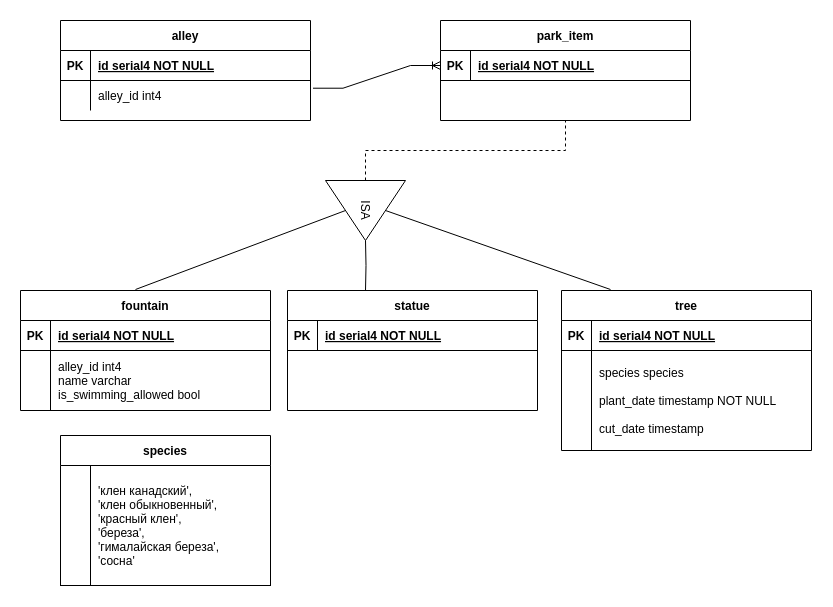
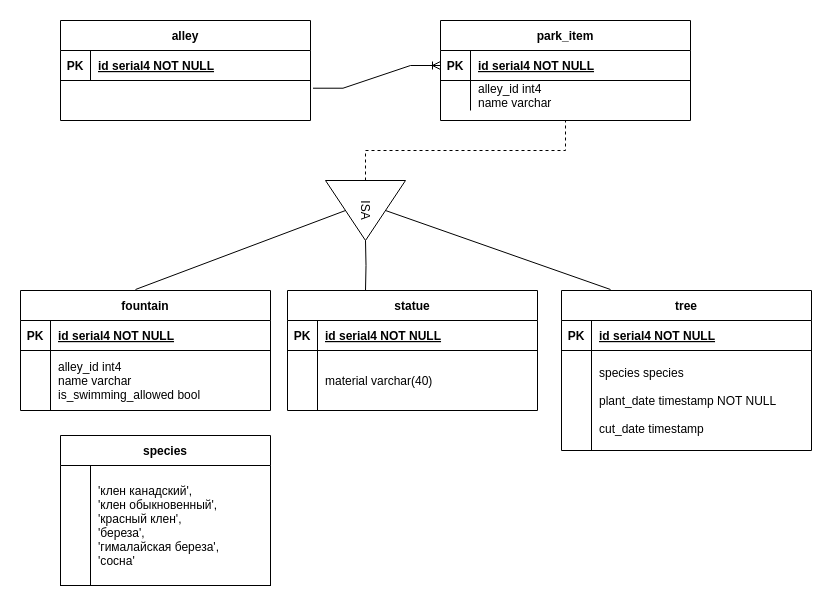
  <mxCell id="0" />
  <mxCell id="1" parent="0" />
  <mxCell id="2" value="park_item" style="shape=table;startSize=30;container=1;collapsible=1;childLayout=tableLayout;fixedRows=1;rowLines=0;fontStyle=1;align=center;resizeLast=1;" parent="1" vertex="1"><mxGeometry x="440" y="20" width="250" height="100" as="geometry" /></mxCell>
  <mxCell id="3" value="" style="shape=partialRectangle;collapsible=0;dropTarget=0;pointerEvents=0;fillColor=none;points=[[0,0.5],[1,0.5]];portConstraint=eastwest;top=0;left=0;right=0;bottom=1;" parent="2" vertex="1"><mxGeometry y="30" width="250" height="30" as="geometry" /></mxCell>
  <mxCell id="4" value="PK" style="shape=partialRectangle;overflow=hidden;connectable=0;fillColor=none;top=0;left=0;bottom=0;right=0;fontStyle=1;" parent="3" vertex="1"><mxGeometry width="30" height="30" as="geometry"><mxRectangle width="30" height="30" as="alternateBounds" /></mxGeometry></mxCell>
  <mxCell id="5" value="id serial4 NOT NULL" style="shape=partialRectangle;overflow=hidden;connectable=0;fillColor=none;top=0;left=0;bottom=0;right=0;align=left;spacingLeft=6;fontStyle=5;" parent="3" vertex="1"><mxGeometry x="30" width="220" height="30" as="geometry"><mxRectangle width="220" height="30" as="alternateBounds" /></mxGeometry></mxCell>
  <mxCell id="6" value="" style="shape=partialRectangle;collapsible=0;dropTarget=0;pointerEvents=0;fillColor=none;points=[[0,0.5],[1,0.5]];portConstraint=eastwest;top=0;left=0;right=0;bottom=0;" parent="2" vertex="1"><mxGeometry y="60" width="250" height="30" as="geometry" /></mxCell>
  <mxCell id="7" value="" style="shape=partialRectangle;overflow=hidden;connectable=0;fillColor=none;top=0;left=0;bottom=0;right=0;" parent="6" vertex="1"><mxGeometry width="30" height="30" as="geometry"><mxRectangle width="30" height="30" as="alternateBounds" /></mxGeometry></mxCell>
+ <mxCell id="8" value="alley_id int4&#10;name varchar" style="shape=partialRectangle;overflow=hidden;connectable=0;fillColor=none;top=0;left=0;bottom=0;right=0;align=left;spacingLeft=6;" parent="6" vertex="1"><mxGeometry x="30" width="220" height="30" as="geometry"><mxRectangle width="220" height="30" as="alternateBounds" /></mxGeometry></mxCell>
  <mxCell id="9" style="rounded=0;orthogonalLoop=1;jettySize=auto;html=1;exitX=0.5;exitY=0;exitDx=0;exitDy=0;entryX=0.5;entryY=1;entryDx=0;entryDy=0;endArrow=none;endFill=0;" edge="1" parent="1" target="11"><mxGeometry relative="1" as="geometry"><mxPoint x="135" y="289" as="sourcePoint" /></mxGeometry></mxCell>
  <mxCell id="10" value="" style="edgeStyle=orthogonalEdgeStyle;rounded=0;orthogonalLoop=1;jettySize=auto;html=1;entryX=0.5;entryY=1;entryDx=0;entryDy=0;endArrow=none;endFill=0;dashed=1;" edge="1" parent="1" source="11" target="2"><mxGeometry relative="1" as="geometry"><Array as="points"><mxPoint x="365" y="150" /><mxPoint x="565" y="150" /></Array></mxGeometry></mxCell>
  <mxCell id="11" value="ISA" style="triangle;whiteSpace=wrap;html=1;rotation=90;textDirection=rtl;labelBackgroundColor=none;" vertex="1" parent="1"><mxGeometry x="335" y="170" width="60" height="80" as="geometry" /></mxCell>
  <mxCell id="12" style="edgeStyle=orthogonalEdgeStyle;rounded=0;orthogonalLoop=1;jettySize=auto;html=1;exitX=0.5;exitY=0;exitDx=0;exitDy=0;entryX=1;entryY=0.5;entryDx=0;entryDy=0;endArrow=none;endFill=0;" edge="1" parent="1" target="11"><mxGeometry relative="1" as="geometry"><mxPoint x="365" y="290" as="sourcePoint" /></mxGeometry></mxCell>
  <mxCell id="13" style="rounded=0;orthogonalLoop=1;jettySize=auto;html=1;exitX=0.5;exitY=0;exitDx=0;exitDy=0;entryX=0.5;entryY=0;entryDx=0;entryDy=0;endArrow=none;endFill=0;" edge="1" parent="1" target="11"><mxGeometry relative="1" as="geometry"><mxPoint x="610" y="289" as="sourcePoint" /><mxPoint x="355" y="220" as="targetPoint" /></mxGeometry></mxCell>
  <mxCell id="14" value="alley" style="shape=table;startSize=30;container=1;collapsible=1;childLayout=tableLayout;fixedRows=1;rowLines=0;fontStyle=1;align=center;resizeLast=1;" vertex="1" parent="1"><mxGeometry x="60" y="20" width="250" height="100" as="geometry" /></mxCell>
  <mxCell id="15" value="" style="shape=partialRectangle;collapsible=0;dropTarget=0;pointerEvents=0;fillColor=none;points=[[0,0.5],[1,0.5]];portConstraint=eastwest;top=0;left=0;right=0;bottom=1;" vertex="1" parent="14"><mxGeometry y="30" width="250" height="30" as="geometry" /></mxCell>
  <mxCell id="16" value="PK" style="shape=partialRectangle;overflow=hidden;connectable=0;fillColor=none;top=0;left=0;bottom=0;right=0;fontStyle=1;" vertex="1" parent="15"><mxGeometry width="30" height="30" as="geometry"><mxRectangle width="30" height="30" as="alternateBounds" /></mxGeometry></mxCell>
  <mxCell id="17" value="id serial4 NOT NULL" style="shape=partialRectangle;overflow=hidden;connectable=0;fillColor=none;top=0;left=0;bottom=0;right=0;align=left;spacingLeft=6;fontStyle=5;" vertex="1" parent="15"><mxGeometry x="30" width="220" height="30" as="geometry"><mxRectangle width="220" height="30" as="alternateBounds" /></mxGeometry></mxCell>
  <mxCell id="18" value="" style="shape=partialRectangle;collapsible=0;dropTarget=0;pointerEvents=0;fillColor=none;points=[[0,0.5],[1,0.5]];portConstraint=eastwest;top=0;left=0;right=0;bottom=0;" vertex="1" parent="14"><mxGeometry y="60" width="250" height="30" as="geometry" /></mxCell>
  <mxCell id="19" value="" style="shape=partialRectangle;overflow=hidden;connectable=0;fillColor=none;top=0;left=0;bottom=0;right=0;" vertex="1" parent="18"><mxGeometry width="30" height="30" as="geometry"><mxRectangle width="30" height="30" as="alternateBounds" /></mxGeometry></mxCell>
- <mxCell id="20" value="alley_id int4" style="shape=partialRectangle;overflow=hidden;connectable=0;fillColor=none;top=0;left=0;bottom=0;right=0;align=left;spacingLeft=6;" vertex="1" parent="18"><mxGeometry x="30" width="220" height="30" as="geometry"><mxRectangle width="220" height="30" as="alternateBounds" /></mxGeometry></mxCell>
  <mxCell id="21" value="" style="edgeStyle=entityRelationEdgeStyle;fontSize=12;html=1;endArrow=ERoneToMany;rounded=0;exitX=1.01;exitY=0.257;exitDx=0;exitDy=0;exitPerimeter=0;entryX=0;entryY=0.5;entryDx=0;entryDy=0;" edge="1" parent="1" source="18" target="3"><mxGeometry width="100" height="100" relative="1" as="geometry"><mxPoint x="300" y="200" as="sourcePoint" /><mxPoint x="418" y="76" as="targetPoint" /></mxGeometry></mxCell>
  <mxCell id="22" value="species" style="shape=table;startSize=30;container=1;collapsible=1;childLayout=tableLayout;fixedRows=1;rowLines=0;fontStyle=1;align=center;resizeLast=1;" vertex="1" parent="1"><mxGeometry x="60" y="435" width="210" height="150" as="geometry" /></mxCell>
  <mxCell id="23" value="" style="shape=partialRectangle;collapsible=0;dropTarget=0;pointerEvents=0;fillColor=none;points=[[0,0.5],[1,0.5]];portConstraint=eastwest;top=0;left=0;right=0;bottom=1;" vertex="1" parent="22"><mxGeometry y="30" width="210" height="120" as="geometry" /></mxCell>
  <mxCell id="24" value="" style="shape=partialRectangle;overflow=hidden;connectable=0;fillColor=none;top=0;left=0;bottom=0;right=0;fontStyle=1;" vertex="1" parent="23"><mxGeometry width="30" height="120" as="geometry"><mxRectangle width="30" height="120" as="alternateBounds" /></mxGeometry></mxCell>
  <mxCell id="25" value="'клен канадский',&#10;'клен обыкновенный',&#10;'красный клен',&#10;'береза',&#10;'гималайская береза',&#10;'сосна'" style="shape=partialRectangle;overflow=hidden;connectable=0;fillColor=none;top=0;left=0;bottom=0;right=0;align=left;spacingLeft=6;fontStyle=0;" vertex="1" parent="23"><mxGeometry x="30" width="180" height="120" as="geometry"><mxRectangle width="180" height="120" as="alternateBounds" /></mxGeometry></mxCell>
  <mxCell id="26" value="fountain" style="shape=table;startSize=30;container=1;collapsible=1;childLayout=tableLayout;fixedRows=1;rowLines=0;fontStyle=1;align=center;resizeLast=1;" vertex="1" parent="1"><mxGeometry x="20" y="290" width="250" height="120" as="geometry" /></mxCell>
  <mxCell id="27" value="" style="shape=partialRectangle;collapsible=0;dropTarget=0;pointerEvents=0;fillColor=none;points=[[0,0.5],[1,0.5]];portConstraint=eastwest;top=0;left=0;right=0;bottom=1;" vertex="1" parent="26"><mxGeometry y="30" width="250" height="30" as="geometry" /></mxCell>
  <mxCell id="28" value="PK" style="shape=partialRectangle;overflow=hidden;connectable=0;fillColor=none;top=0;left=0;bottom=0;right=0;fontStyle=1;" vertex="1" parent="27"><mxGeometry width="30" height="30" as="geometry"><mxRectangle width="30" height="30" as="alternateBounds" /></mxGeometry></mxCell>
  <mxCell id="29" value="id serial4 NOT NULL" style="shape=partialRectangle;overflow=hidden;connectable=0;fillColor=none;top=0;left=0;bottom=0;right=0;align=left;spacingLeft=6;fontStyle=5;" vertex="1" parent="27"><mxGeometry x="30" width="220" height="30" as="geometry"><mxRectangle width="220" height="30" as="alternateBounds" /></mxGeometry></mxCell>
  <mxCell id="30" value="" style="shape=partialRectangle;collapsible=0;dropTarget=0;pointerEvents=0;fillColor=none;points=[[0,0.5],[1,0.5]];portConstraint=eastwest;top=0;left=0;right=0;bottom=0;" vertex="1" parent="26"><mxGeometry y="60" width="250" height="60" as="geometry" /></mxCell>
  <mxCell id="31" value="" style="shape=partialRectangle;overflow=hidden;connectable=0;fillColor=none;top=0;left=0;bottom=0;right=0;" vertex="1" parent="30"><mxGeometry width="30" height="60" as="geometry"><mxRectangle width="30" height="60" as="alternateBounds" /></mxGeometry></mxCell>
  <mxCell id="32" value="alley_id int4&#10;name varchar&#10;is_swimming_allowed bool " style="shape=partialRectangle;overflow=hidden;connectable=0;fillColor=none;top=0;left=0;bottom=0;right=0;align=left;spacingLeft=6;" vertex="1" parent="30"><mxGeometry x="30" width="220" height="60" as="geometry"><mxRectangle width="220" height="60" as="alternateBounds" /></mxGeometry></mxCell>
  <mxCell id="33" value="statue" style="shape=table;startSize=30;container=1;collapsible=1;childLayout=tableLayout;fixedRows=1;rowLines=0;fontStyle=1;align=center;resizeLast=1;" vertex="1" parent="1"><mxGeometry x="287" y="290" width="250" height="120" as="geometry" /></mxCell>
  <mxCell id="34" value="" style="shape=partialRectangle;collapsible=0;dropTarget=0;pointerEvents=0;fillColor=none;points=[[0,0.5],[1,0.5]];portConstraint=eastwest;top=0;left=0;right=0;bottom=1;" vertex="1" parent="33"><mxGeometry y="30" width="250" height="30" as="geometry" /></mxCell>
  <mxCell id="35" value="PK" style="shape=partialRectangle;overflow=hidden;connectable=0;fillColor=none;top=0;left=0;bottom=0;right=0;fontStyle=1;" vertex="1" parent="34"><mxGeometry width="30" height="30" as="geometry"><mxRectangle width="30" height="30" as="alternateBounds" /></mxGeometry></mxCell>
  <mxCell id="36" value="id serial4 NOT NULL" style="shape=partialRectangle;overflow=hidden;connectable=0;fillColor=none;top=0;left=0;bottom=0;right=0;align=left;spacingLeft=6;fontStyle=5;" vertex="1" parent="34"><mxGeometry x="30" width="220" height="30" as="geometry"><mxRectangle width="220" height="30" as="alternateBounds" /></mxGeometry></mxCell>
  <mxCell id="37" value="" style="shape=partialRectangle;collapsible=0;dropTarget=0;pointerEvents=0;fillColor=none;points=[[0,0.5],[1,0.5]];portConstraint=eastwest;top=0;left=0;right=0;bottom=0;" vertex="1" parent="33"><mxGeometry y="60" width="250" height="60" as="geometry" /></mxCell>
  <mxCell id="38" value="" style="shape=partialRectangle;overflow=hidden;connectable=0;fillColor=none;top=0;left=0;bottom=0;right=0;" vertex="1" parent="37"><mxGeometry width="30" height="60" as="geometry"><mxRectangle width="30" height="60" as="alternateBounds" /></mxGeometry></mxCell>
+ <mxCell id="39" value="material varchar(40)" style="shape=partialRectangle;overflow=hidden;connectable=0;fillColor=none;top=0;left=0;bottom=0;right=0;align=left;spacingLeft=6;" vertex="1" parent="37"><mxGeometry x="30" width="220" height="60" as="geometry"><mxRectangle width="220" height="60" as="alternateBounds" /></mxGeometry></mxCell>
  <mxCell id="40" value="tree" style="shape=table;startSize=30;container=1;collapsible=1;childLayout=tableLayout;fixedRows=1;rowLines=0;fontStyle=1;align=center;resizeLast=1;" vertex="1" parent="1"><mxGeometry x="561" y="290" width="250" height="160" as="geometry" /></mxCell>
  <mxCell id="41" value="" style="shape=partialRectangle;collapsible=0;dropTarget=0;pointerEvents=0;fillColor=none;points=[[0,0.5],[1,0.5]];portConstraint=eastwest;top=0;left=0;right=0;bottom=1;" vertex="1" parent="40"><mxGeometry y="30" width="250" height="30" as="geometry" /></mxCell>
  <mxCell id="42" value="PK" style="shape=partialRectangle;overflow=hidden;connectable=0;fillColor=none;top=0;left=0;bottom=0;right=0;fontStyle=1;" vertex="1" parent="41"><mxGeometry width="30" height="30" as="geometry"><mxRectangle width="30" height="30" as="alternateBounds" /></mxGeometry></mxCell>
  <mxCell id="43" value="id serial4 NOT NULL" style="shape=partialRectangle;overflow=hidden;connectable=0;fillColor=none;top=0;left=0;bottom=0;right=0;align=left;spacingLeft=6;fontStyle=5;" vertex="1" parent="41"><mxGeometry x="30" width="220" height="30" as="geometry"><mxRectangle width="220" height="30" as="alternateBounds" /></mxGeometry></mxCell>
  <mxCell id="44" value="" style="shape=partialRectangle;collapsible=0;dropTarget=0;pointerEvents=0;fillColor=none;points=[[0,0.5],[1,0.5]];portConstraint=eastwest;top=0;left=0;right=0;bottom=0;" vertex="1" parent="40"><mxGeometry y="60" width="250" height="100" as="geometry" /></mxCell>
  <mxCell id="45" value="" style="shape=partialRectangle;overflow=hidden;connectable=0;fillColor=none;top=0;left=0;bottom=0;right=0;" vertex="1" parent="44"><mxGeometry width="30" height="100" as="geometry"><mxRectangle width="30" height="100" as="alternateBounds" /></mxGeometry></mxCell>
  <mxCell id="46" value="species species&#10;&#10;plant_date timestamp NOT NULL&#10;&#10;cut_date timestamp" style="shape=partialRectangle;overflow=hidden;connectable=0;fillColor=none;top=0;left=0;bottom=0;right=0;align=left;spacingLeft=6;" vertex="1" parent="44"><mxGeometry x="30" width="220" height="100" as="geometry"><mxRectangle width="220" height="100" as="alternateBounds" /></mxGeometry></mxCell>
